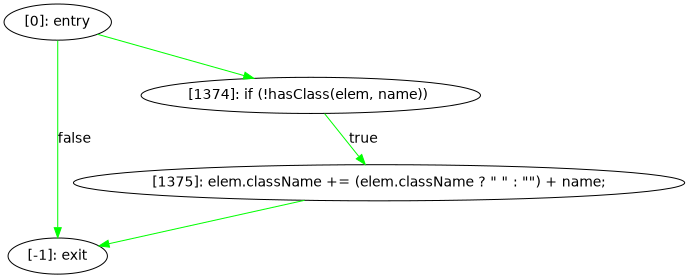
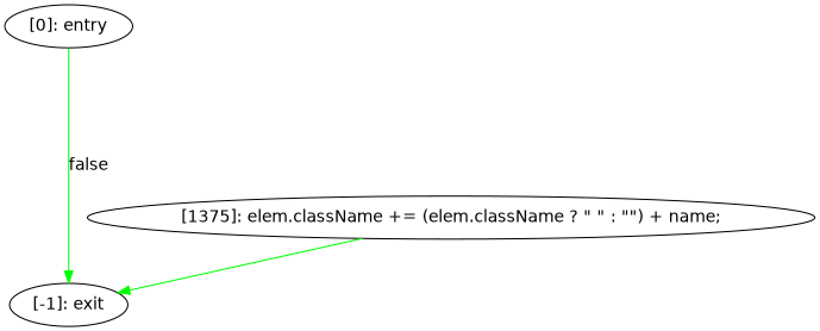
  digraph {
    fontname="DejaVu Sans"
    node [fontname="DejaVu Sans"]
    edge [color=green fontname="DejaVu Sans"]
    n1 [label="[1375]: elem.className += (elem.className ? \" \" : \"\") + name;\n"]
    n2 [label="[-1]: exit"]
    n3 [label="[0]: entry"]
-   n4 [label="[1374]: if (!hasClass(elem, name)) "]
    n1 -> n2
    n3 -> n2 [label=false]
-   n3 -> n4
-   n4 -> n1 [label=true]
  }
